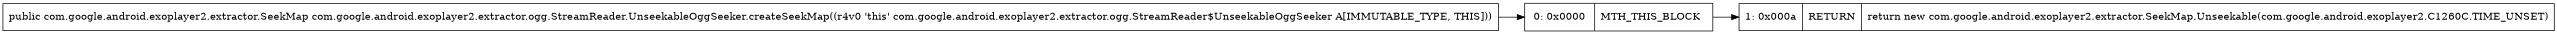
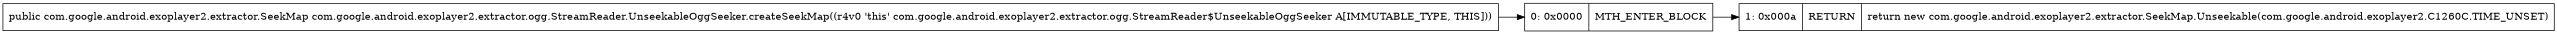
  digraph {
    rankdir=LR
    node [shape=record]
-   n1 [label="{0\:\ 0x0000|MTH_THIS_BLOCK\l}"]
+   n1 [label="{0\:\ 0x0000|MTH_ENTER_BLOCK\l}"]
    n2 [label="{1\:\ 0x000a|RETURN\l|return new com.google.android.exoplayer2.extractor.SeekMap.Unseekable(com.google.android.exoplayer2.C1260C.TIME_UNSET)\l}"]
    n3 [label="{public com.google.android.exoplayer2.extractor.SeekMap com.google.android.exoplayer2.extractor.ogg.StreamReader.UnseekableOggSeeker.createSeekMap((r4v0 'this' com.google.android.exoplayer2.extractor.ogg.StreamReader$UnseekableOggSeeker A[IMMUTABLE_TYPE, THIS])) }"]
    n1 -> n2
    n3 -> n1
  }
